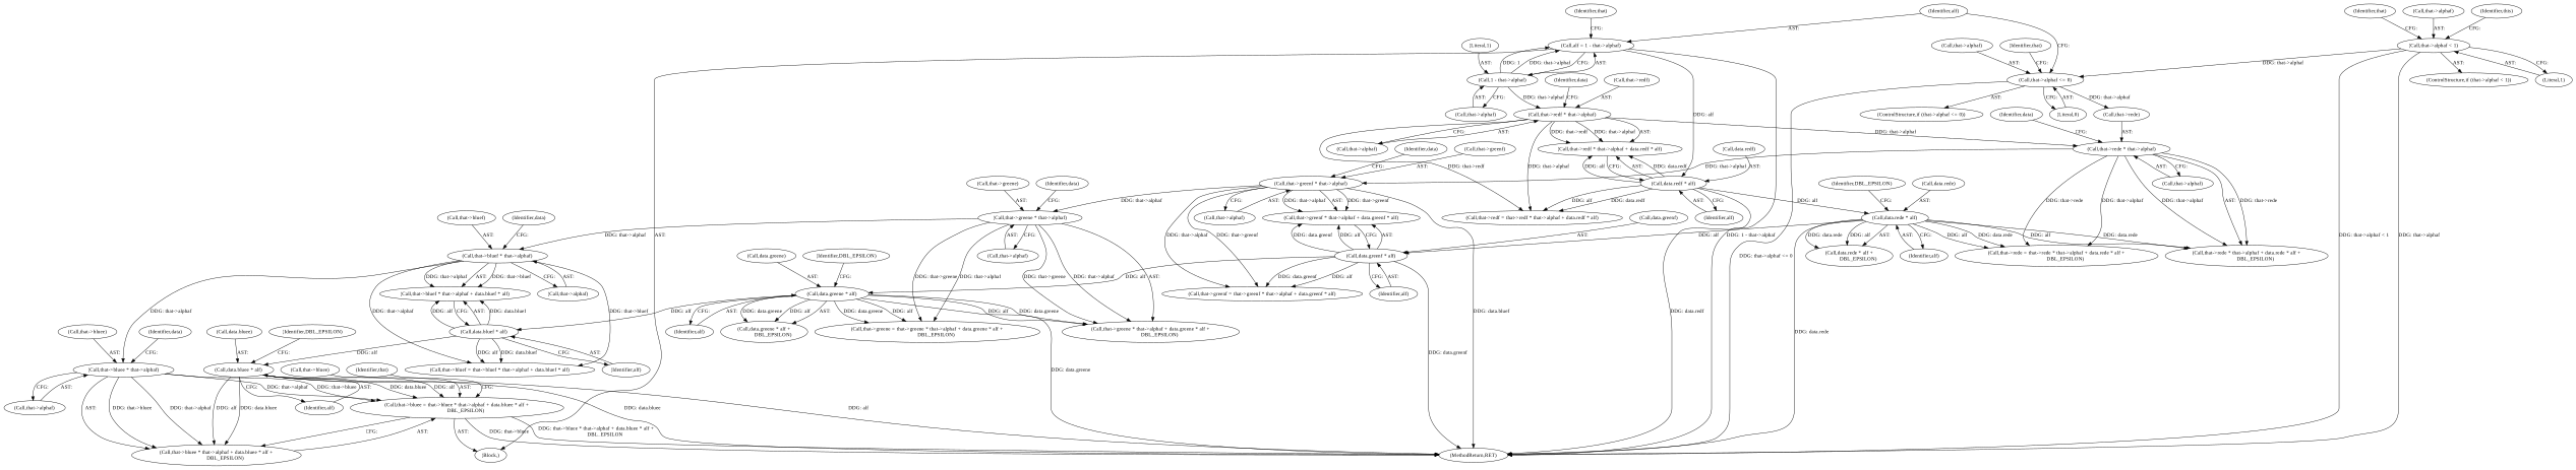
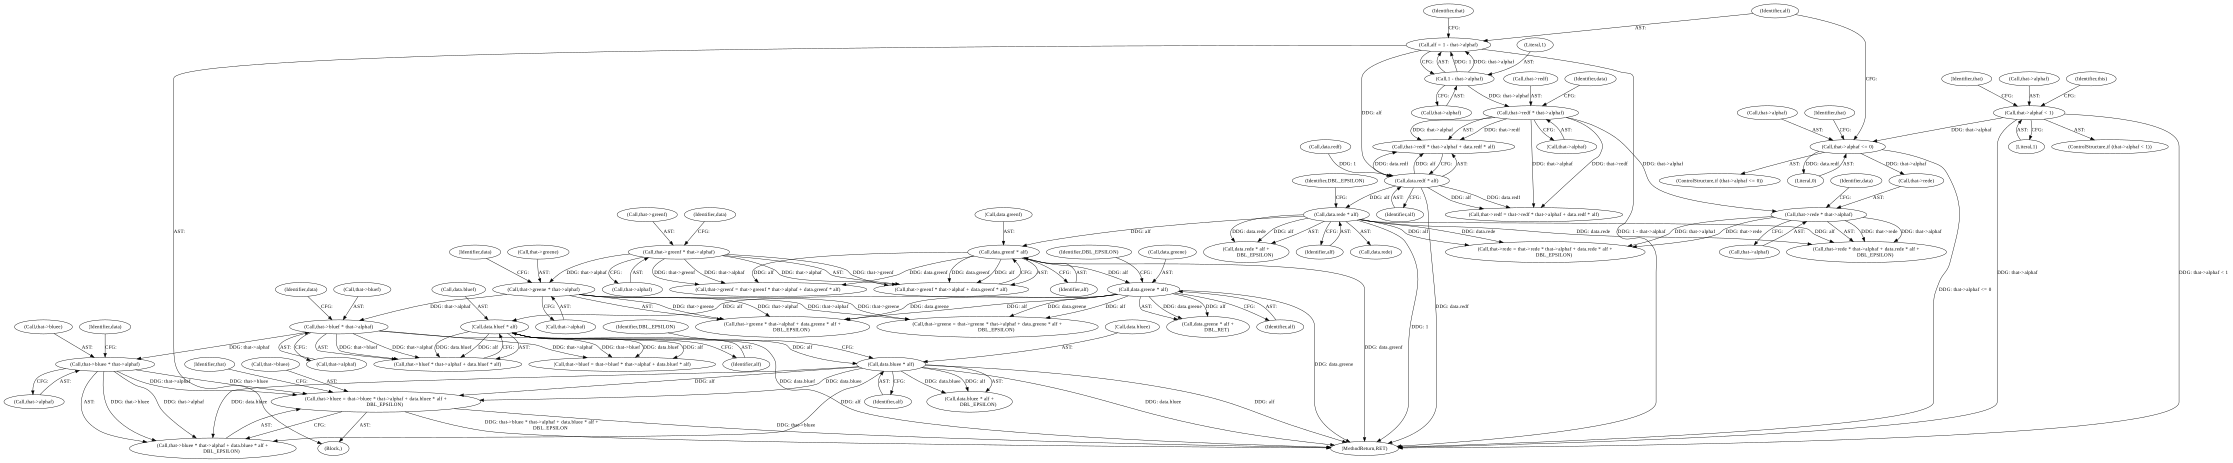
  digraph {
    fontname="Liberation Serif"
    node [fontname="Liberation Serif"]
    edge [fontname="Liberation Serif"]
    n1 [label="(Call,that->bluee = that->bluee * that->alphaf + data.bluee * alf +\n            DBL_EPSILON)"]
    n2 [label="(MethodReturn,RET)"]
    n3 [label="(Call,that->bluee * that->alphaf + data.bluee * alf +\n            DBL_EPSILON)"]
    n4 [label="(Block,)"]
    n5 [label="(Call,that->bluee * that->alphaf)"]
    n6 [label="(Call,that->alphaf)"]
    n7 [label="(Call,that->bluef * that->alphaf)"]
    n8 [label="(Call,that->alphaf)"]
    n9 [label="(Call,that->bluef * that->alphaf + data.bluef * alf)"]
    n10 [label="(Call,that->bluef = that->bluef * that->alphaf + data.bluef * alf)"]
    n11 [label="(Call,data.bluef * alf)"]
    n12 [label="(Call,that->greene * that->alphaf)"]
    n13 [label="(Call,that->greene * that->alphaf + data.greene * alf +\n            DBL_EPSILON)"]
    n14 [label="(Call,that->alphaf)"]
    n15 [label="(Call,that->greene = that->greene * that->alphaf + data.greene * alf +\n            DBL_EPSILON)"]
    n16 [label="(Call,that->greenf * that->alphaf)"]
    n17 [label="(Call,that->greenf = that->greenf * that->alphaf + data.greenf * alf)"]
    n18 [label="(Call,that->greenf * that->alphaf + data.greenf * alf)"]
    n19 [label="(Call,that->alphaf)"]
    n20 [label="(Call,data.greenf * alf)"]
    n21 [label="(Call,that->rede * that->alphaf)"]
    n22 [label="(Call,that->rede * that->alphaf + data.rede * alf +\n            DBL_EPSILON)"]
    n23 [label="(Call,that->alphaf)"]
    n24 [label="(Call,that->rede = that->rede * that->alphaf + data.rede * alf +\n            DBL_EPSILON)"]
    n25 [label="(Call,that->redf * that->alphaf)"]
    n26 [label="(Call,that->redf * that->alphaf + data.redf * alf)"]
    n27 [label="(Call,that->alphaf)"]
    n28 [label="(Call,that->redf = that->redf * that->alphaf + data.redf * alf)"]
    n29 [label="(Call,data.redf * alf)"]
    n30 [label="(Call,1 - that->alphaf)"]
    n31 [label="(Call,alf = 1 - that->alphaf)"]
    n32 [label="(Call,that->alphaf)"]
    n33 [label="(Call,that->alphaf <= 0)"]
    n34 [label="(Literal,0)"]
    n35 [label="(ControlStructure,if (that->alphaf <= 0))"]
    n36 [label="(Call,that->rede)"]
    n37 [label="(Call,that->alphaf < 1)"]
    n38 [label="(Literal,1)"]
    n39 [label="(ControlStructure,if (that->alphaf < 1))"]
    n40 [label="(Call,data.bluee * alf)"]
+   n41 [label="(Call,data.bluee * alf +\n            DBL_EPSILON)"]
    n42 [label="(Identifier,alf)"]
    n43 [label="(Identifier,alf)"]
    n44 [label="(Call,data.greene * alf)"]
-   n45 [label="(Call,data.greene * alf +\n            DBL_EPSILON)"]
+   n45 [label="(Call,data.greene * alf +\n            DBL_RET)"]
    n46 [label="(Identifier,alf)"]
    n47 [label="(Identifier,alf)"]
    n48 [label="(Call,data.rede * alf)"]
    n49 [label="(Call,data.rede * alf +\n            DBL_EPSILON)"]
    n50 [label="(Identifier,alf)"]
    n51 [label="(Identifier,alf)"]
    n52 [label="(Identifier,that)"]
    n53 [label="(Call,that->greenf)"]
    n54 [label="(Identifier,that)"]
    n55 [label="(Identifier,data)"]
    n56 [label="(Identifier,DBL_EPSILON)"]
    n57 [label="(Call,that->alphaf)"]
    n58 [label="(Call,data.redf)"]
    n59 [label="(Identifier,that)"]
    n60 [label="(Call,that->bluef)"]
    n61 [label="(Call,that->bluee)"]
+   n62 [label="(Call,data.bluef)"]
    n63 [label="(Identifier,data)"]
    n64 [label="(Identifier,DBL_EPSILON)"]
    n65 [label="(Call,data.rede)"]
    n66 [label="(Identifier,alf)"]
    n67 [label="(Call,that->redf)"]
    n68 [label="(Identifier,data)"]
    n69 [label="(Literal,1)"]
    n70 [label="(Call,data.greenf)"]
    n71 [label="(Identifier,that)"]
    n72 [label="(Call,that->alphaf)"]
    n73 [label="(Call,data.bluee)"]
    n74 [label="(Identifier,data)"]
    n75 [label="(Identifier,data)"]
    n76 [label="(Call,data.greene)"]
    n77 [label="(Identifier,this)"]
    n78 [label="(Call,that->bluee)"]
    n79 [label="(Identifier,data)"]
    n80 [label="(Call,that->greene)"]
    n81 [label="(Identifier,DBL_EPSILON)"]
    n1 -> n2 [label="DDG: that->bluee"]
    n1 -> n2 [label="DDG: that->bluee * that->alphaf + data.bluee * alf +\n            DBL_EPSILON"]
    n1 -> n3 [label="CFG: "]
    n1 -> n4 [label="AST: "]
    n3 -> n1 [label="AST: "]
    n5 -> n1 [label="DDG: that->bluee"]
    n5 -> n1 [label="DDG: that->alphaf"]
    n5 -> n3 [label="AST: "]
    n5 -> n3 [label="DDG: that->bluee"]
    n5 -> n3 [label="DDG: that->alphaf"]
    n5 -> n6 [label="CFG: "]
    n6 -> n5 [label="AST: "]
    n7 -> n5 [label="DDG: that->alphaf"]
    n7 -> n8 [label="CFG: "]
    n7 -> n9 [label="AST: "]
    n7 -> n9 [label="DDG: that->bluef"]
    n7 -> n9 [label="DDG: that->alphaf"]
    n7 -> n10 [label="DDG: that->bluef"]
    n7 -> n10 [label="DDG: that->alphaf"]
    n8 -> n7 [label="AST: "]
    n9 -> n11 [label="CFG: "]
-   n16 -> n2 [label="DDG: data.bluef"]
+   n11 -> n2 [label="DDG: data.bluef"]
    n11 -> n9 [label="AST: "]
    n11 -> n9 [label="DDG: data.bluef"]
    n11 -> n9 [label="DDG: alf"]
    n11 -> n10 [label="DDG: data.bluef"]
    n11 -> n10 [label="DDG: alf"]
    n11 -> n40 [label="DDG: alf"]
    n11 -> n43 [label="CFG: "]
    n12 -> n7 [label="DDG: that->alphaf"]
    n12 -> n13 [label="AST: "]
    n12 -> n13 [label="DDG: that->greene"]
    n12 -> n13 [label="DDG: that->alphaf"]
    n12 -> n14 [label="CFG: "]
    n12 -> n15 [label="DDG: that->greene"]
    n12 -> n15 [label="DDG: that->alphaf"]
    n14 -> n12 [label="AST: "]
    n16 -> n12 [label="DDG: that->alphaf"]
    n16 -> n17 [label="DDG: that->greenf"]
    n16 -> n17 [label="DDG: that->alphaf"]
    n16 -> n18 [label="AST: "]
    n16 -> n18 [label="DDG: that->greenf"]
    n16 -> n18 [label="DDG: that->alphaf"]
    n16 -> n19 [label="CFG: "]
    n18 -> n20 [label="CFG: "]
    n19 -> n16 [label="AST: "]
    n20 -> n2 [label="DDG: data.greenf"]
    n20 -> n17 [label="DDG: data.greenf"]
    n20 -> n17 [label="DDG: alf"]
    n20 -> n18 [label="AST: "]
    n20 -> n18 [label="DDG: data.greenf"]
    n20 -> n18 [label="DDG: alf"]
    n20 -> n44 [label="DDG: alf"]
    n20 -> n47 [label="CFG: "]
-   n21 -> n16 [label="DDG: that->alphaf"]
    n21 -> n22 [label="AST: "]
    n21 -> n22 [label="DDG: that->rede"]
    n21 -> n22 [label="DDG: that->alphaf"]
    n21 -> n23 [label="CFG: "]
    n21 -> n24 [label="DDG: that->rede"]
    n21 -> n24 [label="DDG: that->alphaf"]
    n23 -> n21 [label="AST: "]
    n25 -> n21 [label="DDG: that->alphaf"]
    n25 -> n26 [label="AST: "]
    n25 -> n26 [label="DDG: that->redf"]
    n25 -> n26 [label="DDG: that->alphaf"]
    n25 -> n27 [label="CFG: "]
    n25 -> n28 [label="DDG: that->redf"]
    n25 -> n28 [label="DDG: that->alphaf"]
    n26 -> n29 [label="CFG: "]
    n27 -> n25 [label="AST: "]
    n29 -> n2 [label="DDG: data.redf"]
    n29 -> n26 [label="AST: "]
    n29 -> n26 [label="DDG: data.redf"]
    n29 -> n26 [label="DDG: alf"]
    n29 -> n28 [label="DDG: data.redf"]
    n29 -> n28 [label="DDG: alf"]
    n29 -> n48 [label="DDG: alf"]
    n29 -> n51 [label="CFG: "]
    n30 -> n25 [label="DDG: that->alphaf"]
    n30 -> n31 [label="AST: "]
    n30 -> n31 [label="DDG: 1"]
    n30 -> n31 [label="DDG: that->alphaf"]
    n30 -> n32 [label="CFG: "]
    n31 -> n2 [label="DDG: 1 - that->alphaf"]
    n31 -> n4 [label="AST: "]
    n31 -> n29 [label="DDG: alf"]
    n31 -> n30 [label="CFG: "]
    n32 -> n30 [label="AST: "]
    n33 -> n2 [label="DDG: that->alphaf <= 0"]
-   n33 -> n34 [label="CFG: "]
+   n33 -> n34 [label="DDG: data.redf"]
    n33 -> n35 [label="AST: "]
    n33 -> n36 [label="DDG: that->alphaf"]
    n34 -> n33 [label="AST: "]
    n36 -> n21 [label="AST: "]
    n37 -> n2 [label="DDG: that->alphaf"]
    n37 -> n2 [label="DDG: that->alphaf < 1"]
    n37 -> n33 [label="DDG: that->alphaf"]
    n37 -> n38 [label="CFG: "]
    n37 -> n39 [label="AST: "]
    n38 -> n37 [label="AST: "]
    n40 -> n1 [label="DDG: data.bluee"]
    n40 -> n1 [label="DDG: alf"]
    n40 -> n2 [label="DDG: data.bluee"]
    n40 -> n2 [label="DDG: alf"]
    n40 -> n3 [label="DDG: data.bluee"]
    n40 -> n3 [label="DDG: alf"]
+   n40 -> n41 [label="AST: "]
+   n40 -> n41 [label="DDG: data.bluee"]
+   n40 -> n41 [label="DDG: alf"]
    n40 -> n42 [label="CFG: "]
    n42 -> n40 [label="AST: "]
    n43 -> n11 [label="AST: "]
    n44 -> n2 [label="DDG: data.greene"]
    n44 -> n11 [label="DDG: alf"]
    n44 -> n13 [label="DDG: data.greene"]
    n44 -> n13 [label="DDG: alf"]
    n44 -> n15 [label="DDG: data.greene"]
    n44 -> n15 [label="DDG: alf"]
    n44 -> n45 [label="AST: "]
    n44 -> n45 [label="DDG: data.greene"]
    n44 -> n45 [label="DDG: alf"]
    n44 -> n46 [label="CFG: "]
    n46 -> n44 [label="AST: "]
    n47 -> n20 [label="AST: "]
-   n48 -> n2 [label="DDG: data.rede"]
+   n48 -> n2 [label="DDG: 1"]
    n48 -> n20 [label="DDG: alf"]
    n48 -> n22 [label="DDG: data.rede"]
    n48 -> n22 [label="DDG: alf"]
    n48 -> n24 [label="DDG: data.rede"]
    n48 -> n24 [label="DDG: alf"]
    n48 -> n49 [label="AST: "]
    n48 -> n49 [label="DDG: data.rede"]
    n48 -> n49 [label="DDG: alf"]
    n48 -> n50 [label="CFG: "]
    n50 -> n48 [label="AST: "]
    n51 -> n29 [label="AST: "]
    n52 -> n37 [label="CFG: "]
    n53 -> n16 [label="AST: "]
    n54 -> n31 [label="CFG: "]
    n55 -> n25 [label="CFG: "]
    n56 -> n44 [label="CFG: "]
    n57 -> n33 [label="AST: "]
-   n58 -> n29 [label="AST: "]
+   n58 -> n29 [label="DDG: 1"]
    n59 -> n33 [label="CFG: "]
    n60 -> n7 [label="AST: "]
    n61 -> n5 [label="AST: "]
+   n62 -> n11 [label="AST: "]
    n63 -> n16 [label="CFG: "]
    n64 -> n48 [label="CFG: "]
-   n65 -> n48 [label="AST: "]
+   n48 -> n65 [label="AST: "]
    n66 -> n31 [label="AST: "]
    n66 -> n33 [label="CFG: "]
    n67 -> n25 [label="AST: "]
    n68 -> n5 [label="CFG: "]
    n69 -> n30 [label="AST: "]
    n70 -> n20 [label="AST: "]
    n71 -> n1 [label="CFG: "]
    n72 -> n37 [label="AST: "]
    n73 -> n40 [label="AST: "]
    n74 -> n7 [label="CFG: "]
    n75 -> n12 [label="CFG: "]
    n76 -> n44 [label="AST: "]
    n77 -> n37 [label="CFG: "]
    n78 -> n1 [label="AST: "]
    n79 -> n21 [label="CFG: "]
    n80 -> n12 [label="AST: "]
    n81 -> n40 [label="CFG: "]
  }
